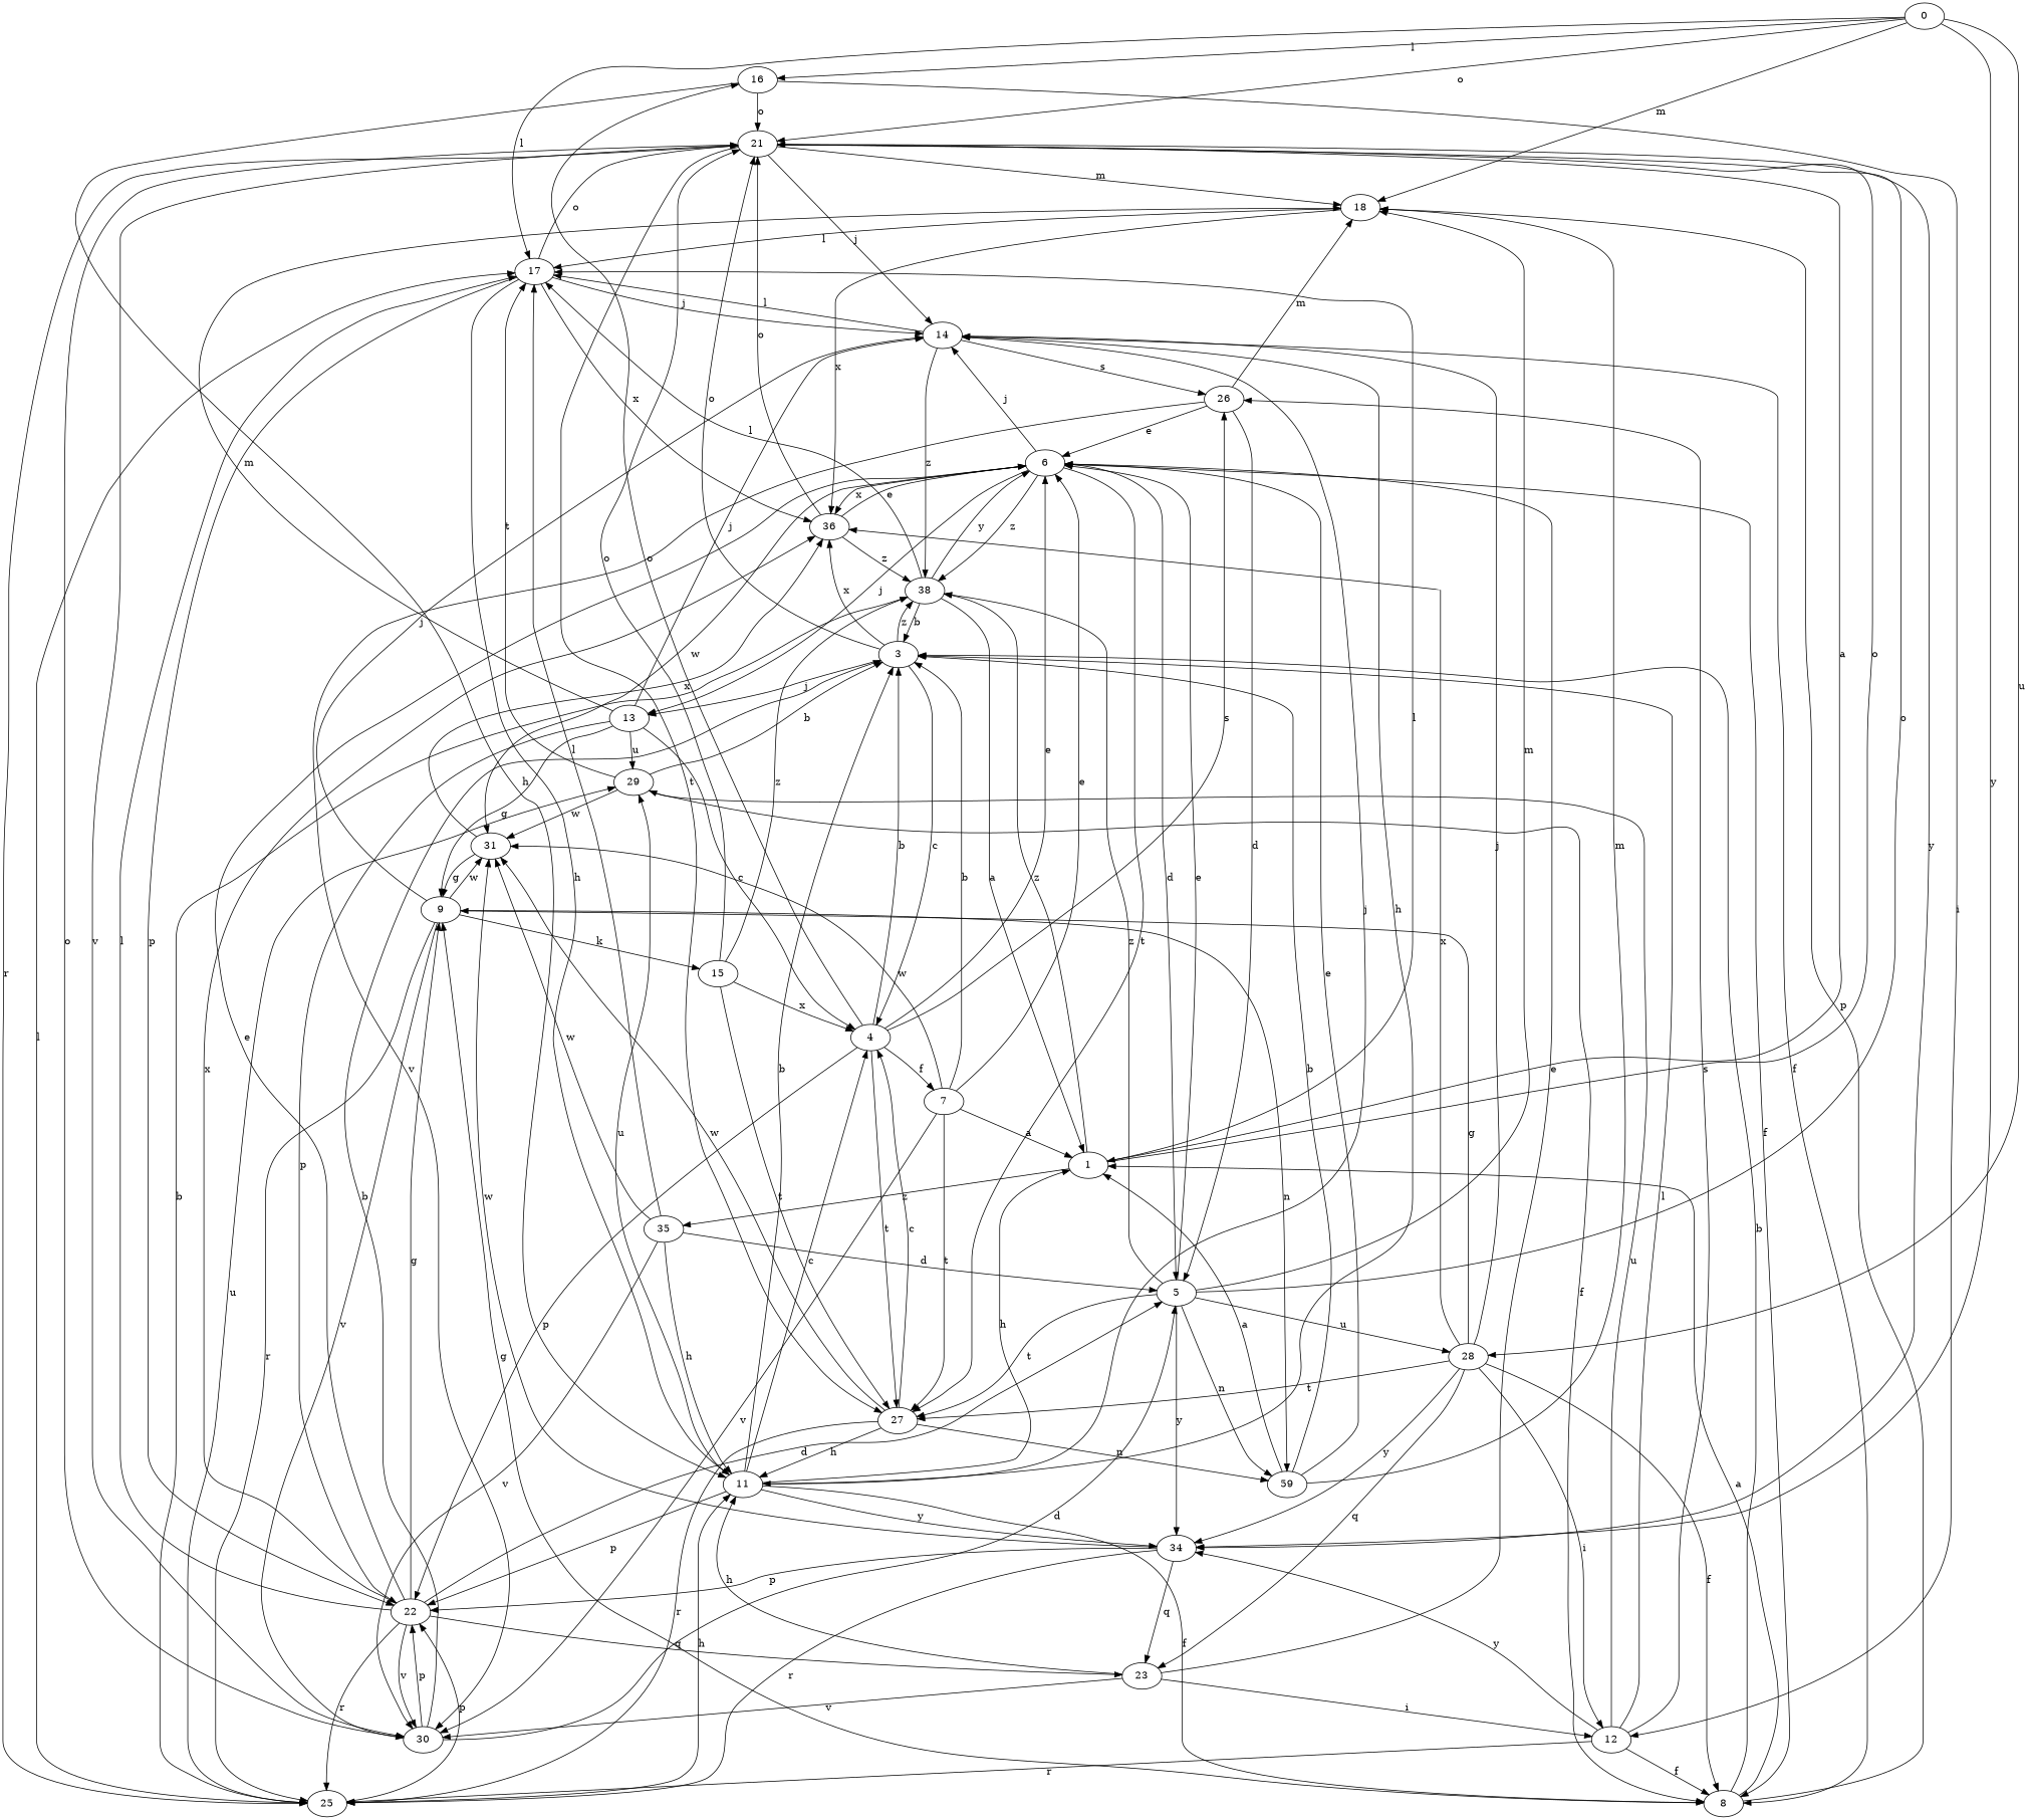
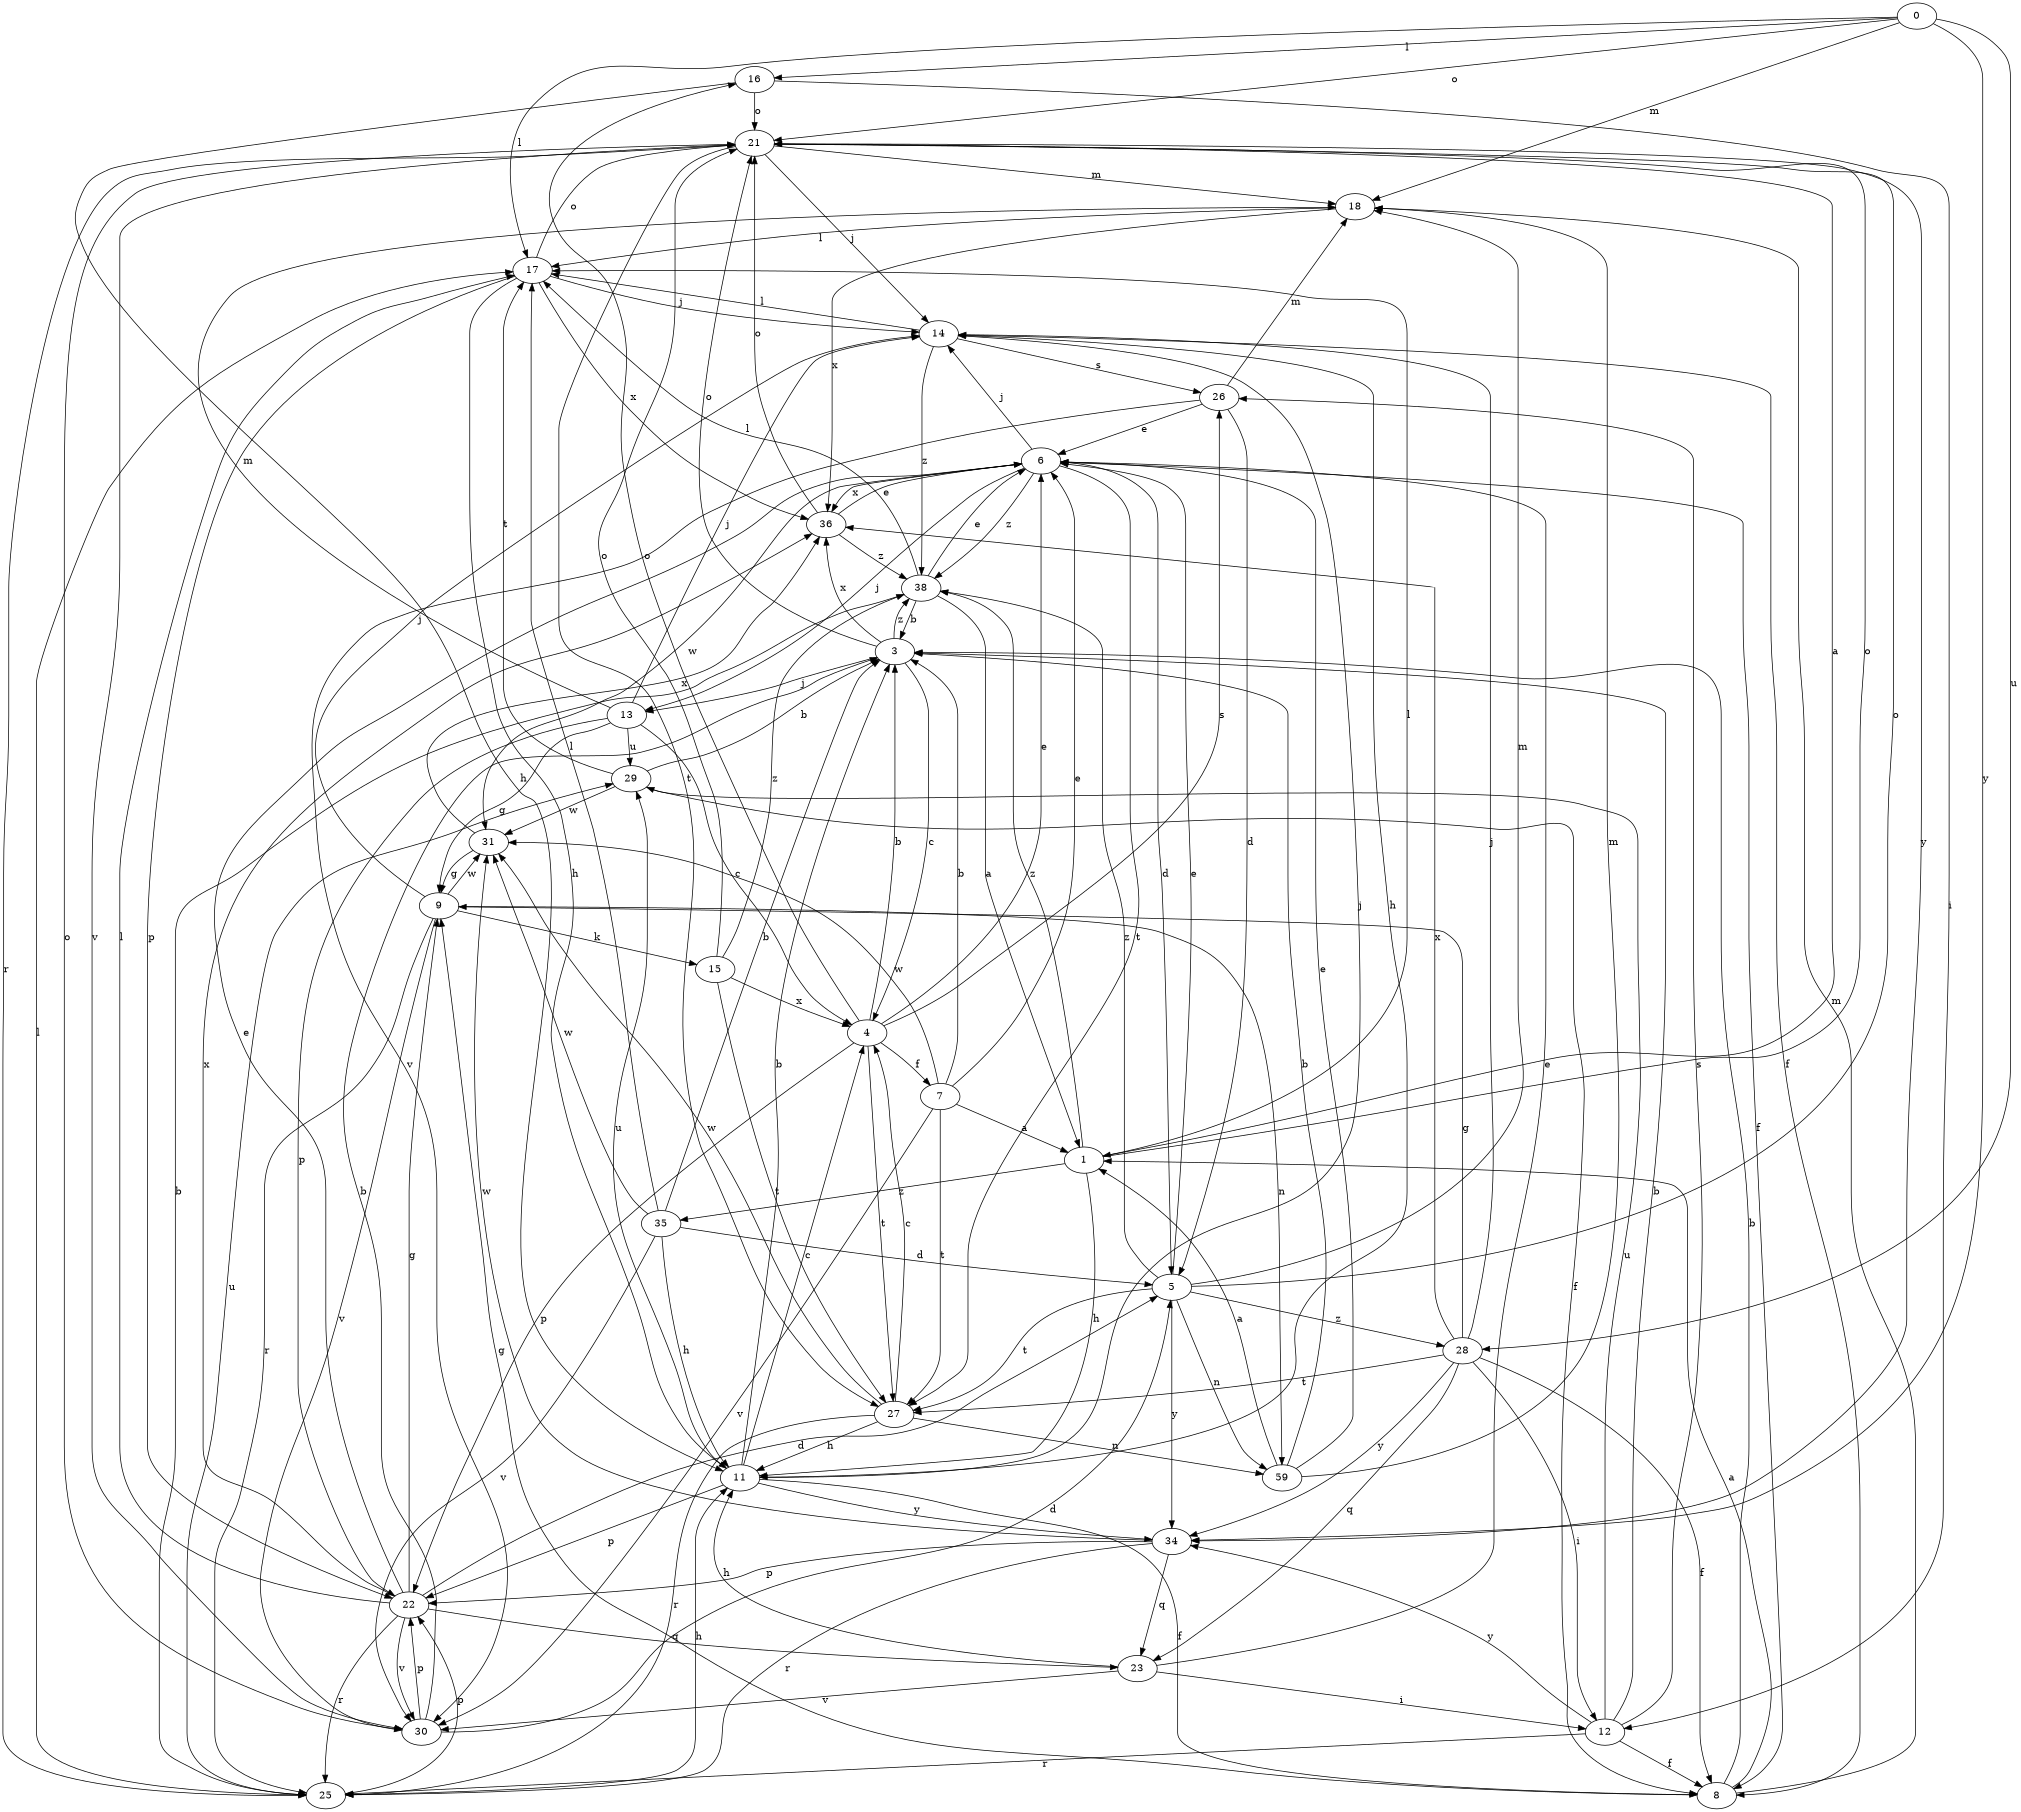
  strict digraph {
    0
    16
    17
    18
    21
    28
    34
    11
    12
    n10 [label=36]
    22
    14
    1
    27
    30
    25
    8
    9
    23
    31
    35
    38
    3
    4
    29
    5
    6
    13
    7
    26
    n31 [label=59]
    15
    0 -> 16 [label=l]
    0 -> 17 [label=l]
    0 -> 18 [label=m]
    0 -> 21 [label=o]
    0 -> 28 [label=u]
    0 -> 34 [label=y]
    16 -> 21 [label=o]
    16 -> 11 [label=h]
    16 -> 12 [label=i]
    17 -> 21 [label=o]
    17 -> 11 [label=h]
    17 -> n10 [label=x]
    17 -> 22 [label=p]
    17 -> 14 [label=j]
    18 -> 17 [label=l]
    18 -> n10 [label=x]
    21 -> 18 [label=m]
    21 -> 34 [label=y]
    21 -> 14 [label=j]
    21 -> 1 [label=a]
    21 -> 27 [label=t]
    21 -> 30 [label=v]
    21 -> 25 [label=r]
    28 -> 34 [label=y]
    28 -> 12 [label=i]
    28 -> n10 [label=x]
    28 -> 14 [label=j]
    28 -> 27 [label=t]
    28 -> 8 [label=f]
    28 -> 9 [label=g]
    28 -> 23 [label=q]
    34 -> 22 [label=p]
    34 -> 25 [label=r]
    34 -> 23 [label=q]
    34 -> 31 [label=w]
    11 -> 34 [label=y]
    11 -> 22 [label=p]
    11 -> 14 [label=j]
    11 -> 8 [label=f]
    11 -> 3 [label=b]
    11 -> 4 [label=c]
    11 -> 29 [label=u]
    12 -> 34 [label=y]
    12 -> 25 [label=r]
    12 -> 8 [label=f]
-   12 -> 3 [label=l]
+   12 -> 3 [label=b]
    12 -> 29 [label=u]
    12 -> 26 [label=s]
    n10 -> 21 [label=o]
    n10 -> 38 [label=z]
    n10 -> 6 [label=e]
    22 -> 17 [label=l]
    22 -> n10 [label=x]
    22 -> 30 [label=v]
    22 -> 25 [label=r]
    22 -> 9 [label=g]
    22 -> 23 [label=q]
    22 -> 5 [label=d]
    22 -> 6 [label=e]
    14 -> 17 [label=l]
    14 -> 11 [label=h]
    14 -> 8 [label=f]
    14 -> 38 [label=z]
    14 -> 26 [label=s]
    1 -> 17 [label=l]
    1 -> 21 [label=o]
-   11 -> 1 [label=h]
+   1 -> 11 [label=h]
    1 -> 35 [label=z]
    1 -> 38 [label=z]
    27 -> 11 [label=h]
    27 -> 25 [label=r]
    27 -> 31 [label=w]
    27 -> 4 [label=c]
    27 -> n31 [label=n]
    30 -> 21 [label=o]
    30 -> 22 [label=p]
    30 -> 3 [label=b]
    30 -> 5 [label=d]
    25 -> 17 [label=l]
    25 -> 11 [label=h]
    25 -> 22 [label=p]
    25 -> 29 [label=u]
-   8 -> 18 [label=p]
+   8 -> 18 [label=m]
    8 -> 1 [label=a]
    8 -> 9 [label=g]
    8 -> 3 [label=b]
    9 -> 14 [label=j]
    9 -> 30 [label=v]
    9 -> 25 [label=r]
    9 -> 31 [label=w]
    9 -> n31 [label=n]
    9 -> 15 [label=k]
    23 -> 11 [label=h]
    23 -> 12 [label=i]
    23 -> 30 [label=v]
    23 -> 6 [label=e]
    31 -> n10 [label=x]
    31 -> 9 [label=g]
    35 -> 17 [label=l]
    35 -> 11 [label=h]
    35 -> 30 [label=v]
    35 -> 31 [label=w]
+   35 -> 3 [label=b]
    35 -> 5 [label=d]
    38 -> 17 [label=l]
    38 -> 1 [label=a]
    38 -> 25 [label=b]
    38 -> 3 [label=b]
-   38 -> 6 [label=y]
+   38 -> 6 [label=e]
    3 -> 21 [label=o]
    3 -> n10 [label=x]
    3 -> 38 [label=z]
    3 -> 4 [label=c]
    3 -> 13 [label=j]
    4 -> 16 [label=o]
    4 -> 22 [label=p]
    4 -> 27 [label=t]
    4 -> 3 [label=b]
    4 -> 6 [label=e]
    4 -> 7 [label=f]
    4 -> 26 [label=s]
    29 -> 17 [label=t]
    29 -> 8 [label=f]
    29 -> 31 [label=w]
    29 -> 3 [label=b]
    5 -> 18 [label=m]
    5 -> 21 [label=o]
-   5 -> 28 [label=u]
+   5 -> 28 [label=z]
    5 -> 34 [label=y]
    5 -> 27 [label=t]
    5 -> 38 [label=z]
    5 -> 6 [label=e]
    5 -> n31 [label=n]
    6 -> n10 [label=x]
    6 -> 14 [label=j]
    6 -> 27 [label=t]
    6 -> 8 [label=f]
    6 -> 31 [label=w]
    6 -> 38 [label=z]
    6 -> 5 [label=d]
    6 -> 13 [label=j]
    13 -> 18 [label=m]
    13 -> 22 [label=p]
    13 -> 14 [label=j]
    13 -> 9 [label=g]
    13 -> 4 [label=c]
    13 -> 29 [label=u]
    7 -> 1 [label=a]
    7 -> 27 [label=t]
    7 -> 30 [label=v]
    7 -> 31 [label=w]
    7 -> 3 [label=b]
    7 -> 6 [label=e]
    26 -> 18 [label=m]
    26 -> 30 [label=v]
    26 -> 5 [label=d]
    26 -> 6 [label=e]
    n31 -> 18 [label=m]
    n31 -> 1 [label=a]
    n31 -> 3 [label=b]
    n31 -> 6 [label=e]
    15 -> 21 [label=o]
    15 -> 27 [label=t]
    15 -> 38 [label=z]
    15 -> 4 [label=x]
  }
